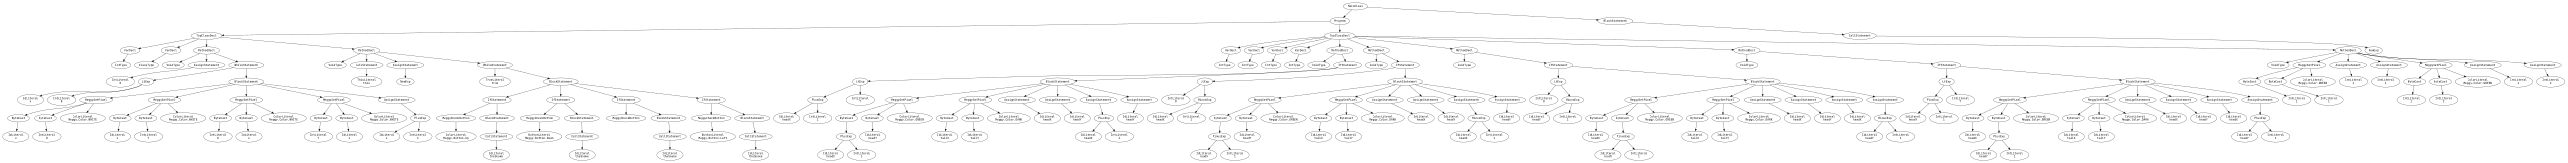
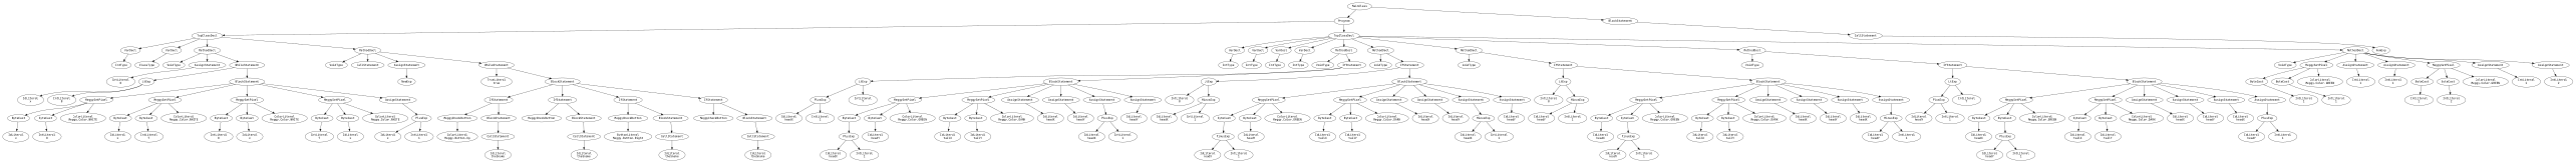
  digraph {
    fontname="JetBrains Mono"
    node [fontname="JetBrains Mono"]
    edge [fontname="JetBrains Mono"]
    n1 [label=Program]
    n2 [label=TopClassDecl]
    n3 [label=TopClassDecl]
    n4 [label=MainClass]
    n5 [label=BlockStatement]
    n6 [label=VarDecl]
    n7 [label=VarDecl]
    n8 [label=MethodDecl]
    n9 [label=MethodDecl]
    n10 [label=VarDecl]
    n11 [label=VarDecl]
    n12 [label=VarDecl]
    n13 [label=VarDecl]
    n14 [label=MethodDecl]
    n15 [label=MethodDecl]
    n16 [label=MethodDecl]
    n17 [label=MethodDecl]
    n18 [label=MethodDecl]
    n19 [label=CallStatement]
    n20 [label=NewExp]
    n21 [label=IntType]
    n22 [label=ClassType]
    n23 [label=VoidType]
    n24 [label=AssignStatement]
    n25 [label=WhileStatement]
    n26 [label=VoidType]
    n27 [label=CallStatement]
    n28 [label=AssignStatement]
    n29 [label=WhileStatement]
    n30 [label="IntLiteral\n0"]
    n31 [label=LtExp]
    n32 [label=BlockStatement]
    n33 [label="IdLiteral\nx"]
    n34 [label="IntLiteral\n8"]
    n35 [label=MeggySetPixel]
    n36 [label=MeggySetPixel]
    n37 [label=MeggySetPixel]
    n38 [label=MeggySetPixel]
    n39 [label=AssignStatement]
    n40 [label=ByteCast]
    n41 [label=ByteCast]
    n42 [label="ColorLiteral\nMeggy.Color.WHITE"]
    n43 [label=ByteCast]
    n44 [label=ByteCast]
    n45 [label="ColorLiteral\nMeggy.Color.WHITE"]
    n46 [label=ByteCast]
    n47 [label=ByteCast]
    n48 [label="ColorLiteral\nMeggy.Color.WHITE"]
    n49 [label=ByteCast]
    n50 [label=ByteCast]
    n51 [label="ColorLiteral\nMeggy.Color.WHITE"]
    n52 [label=PlusExp]
    n53 [label="IdLiteral\nx"]
    n54 [label="IntLiteral\n0"]
    n55 [label="IdLiteral\nx"]
    n56 [label="IntLiteral\n7"]
    n57 [label="IntLiteral\n0"]
    n58 [label="IdLiteral\nx"]
    n59 [label="IntLiteral\n7"]
    n60 [label="IdLiteral\nx"]
    n61 [label="IdLiteral\nx"]
    n62 [label="IntLiteral\n1"]
-   n63 [label="ThisLiteral\nthis"]
    n64 [label=NewExp]
    n65 [label="TrueLiteral\ntrue"]
    n66 [label=BlockStatement]
    n67 [label=IfStatement]
    n68 [label=IfStatement]
    n69 [label=IfStatement]
    n70 [label=IfStatement]
    n71 [label=MeggyCheckButton]
    n72 [label=BlockStatement]
    n73 [label=MeggyCheckButton]
    n74 [label=BlockStatement]
    n75 [label=MeggyCheckButton]
    n76 [label=BlockStatement]
    n77 [label=MeggyCheckButton]
    n78 [label=BlockStatement]
    n79 [label="ColorLiteral\nMeggy.Button.Up"]
    n80 [label=CallStatement]
    n81 [label="IdLiteral\ntheSnake"]
-   n82 [label="ButtonLiteral\nMeggy.Button.Down"]
    n83 [label=CallStatement]
    n84 [label="IdLiteral\ntheSnake"]
+   n85 [label="ButtonLiteral\nMeggy.Button.Right"]
    n86 [label=CallStatement]
    n87 [label="IdLiteral\ntheSnake"]
-   n88 [label="ButtonLiteral\nMeggy.Button.Left"]
    n89 [label=CallStatement]
    n90 [label="IdLiteral\ntheSnake"]
    n91 [label=IntType]
    n92 [label=IntType]
    n93 [label=IntType]
    n94 [label=IntType]
    n95 [label=VoidType]
    n96 [label=IfStatement]
    n97 [label=VoidType]
    n98 [label=IfStatement]
    n99 [label=VoidType]
    n100 [label=IfStatement]
    n101 [label=VoidType]
    n102 [label=IfStatement]
    n103 [label=VoidType]
    n104 [label=MeggySetPixel]
    n105 [label=AssignStatement]
    n106 [label=AssignStatement]
    n107 [label=MeggySetPixel]
    n108 [label=AssignStatement]
    n109 [label=AssignStatement]
    n110 [label=LtExp]
    n111 [label=BlockStatement]
    n112 [label=PlusExp]
    n113 [label="IntLiteral\n7"]
    n114 [label=MeggySetPixel]
    n115 [label=MeggySetPixel]
    n116 [label=AssignStatement]
    n117 [label=AssignStatement]
    n118 [label=AssignStatement]
    n119 [label=AssignStatement]
    n120 [label="IdLiteral\nheadX"]
    n121 [label="IntLiteral\n1"]
    n122 [label=ByteCast]
    n123 [label=ByteCast]
    n124 [label="ColorLiteral\nMeggy.Color.GREEN"]
    n125 [label=ByteCast]
    n126 [label=ByteCast]
    n127 [label="ColorLiteral\nMeggy.Color.DARK"]
    n128 [label="IdLiteral\nheadX"]
    n129 [label="IdLiteral\nheadY"]
    n130 [label=PlusExp]
    n131 [label="IdLiteral\nheadY"]
    n132 [label=PlusExp]
    n133 [label="IdLiteral\nheadY"]
    n134 [label="IdLiteral\nheadX"]
    n135 [label="IntLiteral\n1"]
    n136 [label="IdLiteral\ntailX"]
    n137 [label="IdLiteral\ntailY"]
    n138 [label="IdLiteral\nheadX"]
    n139 [label="IntLiteral\n1"]
    n140 [label=LtExp]
    n141 [label=BlockStatement]
    n142 [label="IntLiteral\n0"]
    n143 [label=MinusExp]
    n144 [label=MeggySetPixel]
    n145 [label=MeggySetPixel]
    n146 [label=AssignStatement]
    n147 [label=AssignStatement]
    n148 [label=AssignStatement]
    n149 [label=AssignStatement]
    n150 [label="IdLiteral\nheadX"]
    n151 [label="IntLiteral\n1"]
    n152 [label=ByteCast]
    n153 [label=ByteCast]
    n154 [label="ColorLiteral\nMeggy.Color.GREEN"]
    n155 [label=ByteCast]
    n156 [label=ByteCast]
    n157 [label="ColorLiteral\nMeggy.Color.DARK"]
    n158 [label="IdLiteral\nheadX"]
    n159 [label="IdLiteral\nheadY"]
    n160 [label=MinusExp]
    n161 [label="IdLiteral\nheadY"]
    n162 [label=MinusExp]
    n163 [label="IdLiteral\nheadY"]
    n164 [label="IdLiteral\nheadX"]
    n165 [label="IntLiteral\n1"]
    n166 [label="IdLiteral\ntailX"]
    n167 [label="IdLiteral\ntailY"]
    n168 [label="IdLiteral\nheadX"]
    n169 [label="IntLiteral\n1"]
    n170 [label=LtExp]
    n171 [label=BlockStatement]
    n172 [label="IntLiteral\n0"]
    n173 [label=MinusExp]
    n174 [label=MeggySetPixel]
    n175 [label=MeggySetPixel]
    n176 [label=AssignStatement]
    n177 [label=AssignStatement]
    n178 [label=AssignStatement]
    n179 [label=AssignStatement]
    n180 [label="IdLiteral\nheadY"]
    n181 [label="IntLiteral\n1"]
    n182 [label=ByteCast]
    n183 [label=ByteCast]
    n184 [label="ColorLiteral\nMeggy.Color.GREEN"]
    n185 [label=ByteCast]
    n186 [label=ByteCast]
    n187 [label="ColorLiteral\nMeggy.Color.DARK"]
    n188 [label="IdLiteral\nheadX"]
    n189 [label="IdLiteral\nheadY"]
    n190 [label="IdLiteral\nheadX"]
    n191 [label=MinusExp]
    n192 [label="IdLiteral\nheadX"]
    n193 [label=MinusExp]
    n194 [label="IdLiteral\nheadY"]
    n195 [label="IntLiteral\n1"]
    n196 [label="IdLiteral\ntailX"]
    n197 [label="IdLiteral\ntailY"]
    n198 [label="IdLiteral\nheadY"]
    n199 [label="IntLiteral\n1"]
    n200 [label=LtExp]
    n201 [label=BlockStatement]
    n202 [label=PlusExp]
    n203 [label="IntLiteral\n7"]
    n204 [label=MeggySetPixel]
    n205 [label=MeggySetPixel]
    n206 [label=AssignStatement]
    n207 [label=AssignStatement]
    n208 [label=AssignStatement]
    n209 [label=AssignStatement]
    n210 [label="IdLiteral\nheadY"]
    n211 [label="IntLiteral\n1"]
    n212 [label=ByteCast]
    n213 [label=ByteCast]
    n214 [label="ColorLiteral\nMeggy.Color.GREEN"]
    n215 [label=ByteCast]
    n216 [label=ByteCast]
    n217 [label="ColorLiteral\nMeggy.Color.DARK"]
    n218 [label="IdLiteral\nheadX"]
    n219 [label="IdLiteral\nheadY"]
    n220 [label="IdLiteral\nheadX"]
    n221 [label=PlusExp]
    n222 [label="IdLiteral\nheadX"]
    n223 [label=PlusExp]
    n224 [label="IdLiteral\nheadY"]
    n225 [label="IntLiteral\n1"]
    n226 [label="IdLiteral\ntailX"]
    n227 [label="IdLiteral\ntailY"]
    n228 [label="IdLiteral\nheadY"]
    n229 [label="IntLiteral\n1"]
    n230 [label=ByteCast]
    n231 [label=ByteCast]
    n232 [label="ColorLiteral\nMeggy.Color.GREEN"]
    n233 [label="IntLiteral\n1"]
    n234 [label="IntLiteral\n1"]
    n235 [label=ByteCast]
    n236 [label=ByteCast]
    n237 [label="ColorLiteral\nMeggy.Color.GREEN"]
    n238 [label="IntLiteral\n1"]
    n239 [label="IntLiteral\n2"]
    n240 [label="IntLiteral\n1"]
    n241 [label="IntLiteral\n1"]
    n242 [label="IntLiteral\n1"]
    n243 [label="IntLiteral\n2"]
    n1 -> n2
    n1 -> n3
    n2 -> n6
    n2 -> n7
    n2 -> n8
    n2 -> n9
    n3 -> n10
    n3 -> n11
    n3 -> n12
    n3 -> n13
    n3 -> n14
    n3 -> n15
    n3 -> n16
    n3 -> n17
    n3 -> n18
    n4 -> n1
    n4 -> n5
    n5 -> n19
    n6 -> n21
    n7 -> n22
    n8 -> n23
    n8 -> n24
    n8 -> n25
    n9 -> n26
    n9 -> n27
    n9 -> n28
    n9 -> n29
    n10 -> n91
    n11 -> n92
    n12 -> n93
    n13 -> n94
    n14 -> n95
    n14 -> n96
    n15 -> n97
    n15 -> n98
    n16 -> n99
    n16 -> n100
    n17 -> n101
    n17 -> n102
    n18 -> n103
    n18 -> n104
    n18 -> n105
    n18 -> n106
    n18 -> n107
    n18 -> n108
    n18 -> n109
    n19 -> n20
    n24 -> n30
    n25 -> n31
    n25 -> n32
-   n27 -> n63
    n28 -> n64
    n29 -> n65
    n29 -> n66
    n31 -> n33
    n31 -> n34
    n32 -> n35
    n32 -> n36
    n32 -> n37
    n32 -> n38
    n32 -> n39
    n35 -> n40
    n35 -> n41
    n35 -> n42
    n36 -> n43
    n36 -> n44
    n36 -> n45
    n37 -> n46
    n37 -> n47
    n37 -> n48
    n38 -> n49
    n38 -> n50
    n38 -> n51
    n39 -> n52
    n40 -> n53
    n41 -> n54
    n43 -> n55
    n44 -> n56
    n46 -> n57
    n47 -> n58
    n49 -> n59
    n50 -> n60
    n52 -> n61
    n52 -> n62
    n66 -> n67
    n66 -> n68
    n66 -> n69
    n66 -> n70
    n67 -> n71
    n67 -> n72
    n68 -> n73
    n68 -> n74
    n69 -> n75
    n69 -> n76
    n70 -> n77
    n70 -> n78
    n71 -> n79
    n72 -> n80
-   n73 -> n82
    n74 -> n83
+   n75 -> n85
    n76 -> n86
-   n77 -> n88
    n78 -> n89
    n80 -> n81
    n83 -> n84
    n86 -> n87
    n89 -> n90
    n96 -> n110
    n96 -> n111
    n98 -> n140
    n98 -> n141
    n100 -> n170
    n100 -> n171
    n102 -> n200
    n102 -> n201
    n104 -> n230
    n104 -> n231
    n104 -> n232
    n105 -> n233
    n106 -> n234
    n107 -> n235
    n107 -> n236
    n107 -> n237
    n108 -> n238
    n109 -> n239
    n110 -> n112
    n110 -> n113
    n111 -> n114
    n111 -> n115
    n111 -> n116
    n111 -> n117
    n111 -> n118
    n111 -> n119
    n112 -> n120
    n112 -> n121
    n114 -> n122
    n114 -> n123
    n114 -> n124
    n115 -> n125
    n115 -> n126
    n115 -> n127
    n116 -> n128
    n117 -> n129
    n118 -> n130
    n119 -> n131
    n122 -> n132
    n123 -> n133
    n125 -> n136
    n126 -> n137
    n130 -> n138
    n130 -> n139
    n132 -> n134
    n132 -> n135
    n140 -> n142
    n140 -> n143
    n141 -> n144
    n141 -> n145
    n141 -> n146
    n141 -> n147
    n141 -> n148
    n141 -> n149
    n143 -> n150
    n143 -> n151
    n144 -> n152
    n144 -> n153
    n144 -> n154
    n145 -> n155
    n145 -> n156
    n145 -> n157
    n146 -> n158
    n147 -> n159
    n148 -> n160
    n149 -> n161
    n152 -> n162
    n153 -> n163
    n155 -> n166
    n156 -> n167
    n160 -> n168
    n160 -> n169
    n162 -> n164
    n162 -> n165
    n170 -> n172
    n170 -> n173
    n171 -> n174
    n171 -> n175
    n171 -> n176
    n171 -> n177
    n171 -> n178
    n171 -> n179
    n173 -> n180
    n173 -> n181
    n174 -> n182
    n174 -> n183
    n174 -> n184
    n175 -> n185
    n175 -> n186
    n175 -> n187
    n176 -> n188
    n177 -> n189
    n178 -> n190
    n179 -> n191
    n182 -> n192
    n183 -> n193
    n185 -> n196
    n186 -> n197
    n191 -> n198
    n191 -> n199
    n193 -> n194
    n193 -> n195
    n200 -> n202
    n200 -> n203
    n201 -> n204
    n201 -> n205
    n201 -> n206
    n201 -> n207
    n201 -> n208
    n201 -> n209
    n202 -> n210
    n202 -> n211
    n204 -> n212
    n204 -> n213
    n204 -> n214
    n205 -> n215
    n205 -> n216
    n205 -> n217
    n206 -> n218
    n207 -> n219
    n208 -> n220
    n209 -> n221
    n212 -> n222
    n213 -> n223
    n215 -> n226
    n216 -> n227
    n221 -> n228
    n221 -> n229
    n223 -> n224
    n223 -> n225
    n230 -> n240
    n231 -> n241
    n235 -> n242
    n236 -> n243
  }
